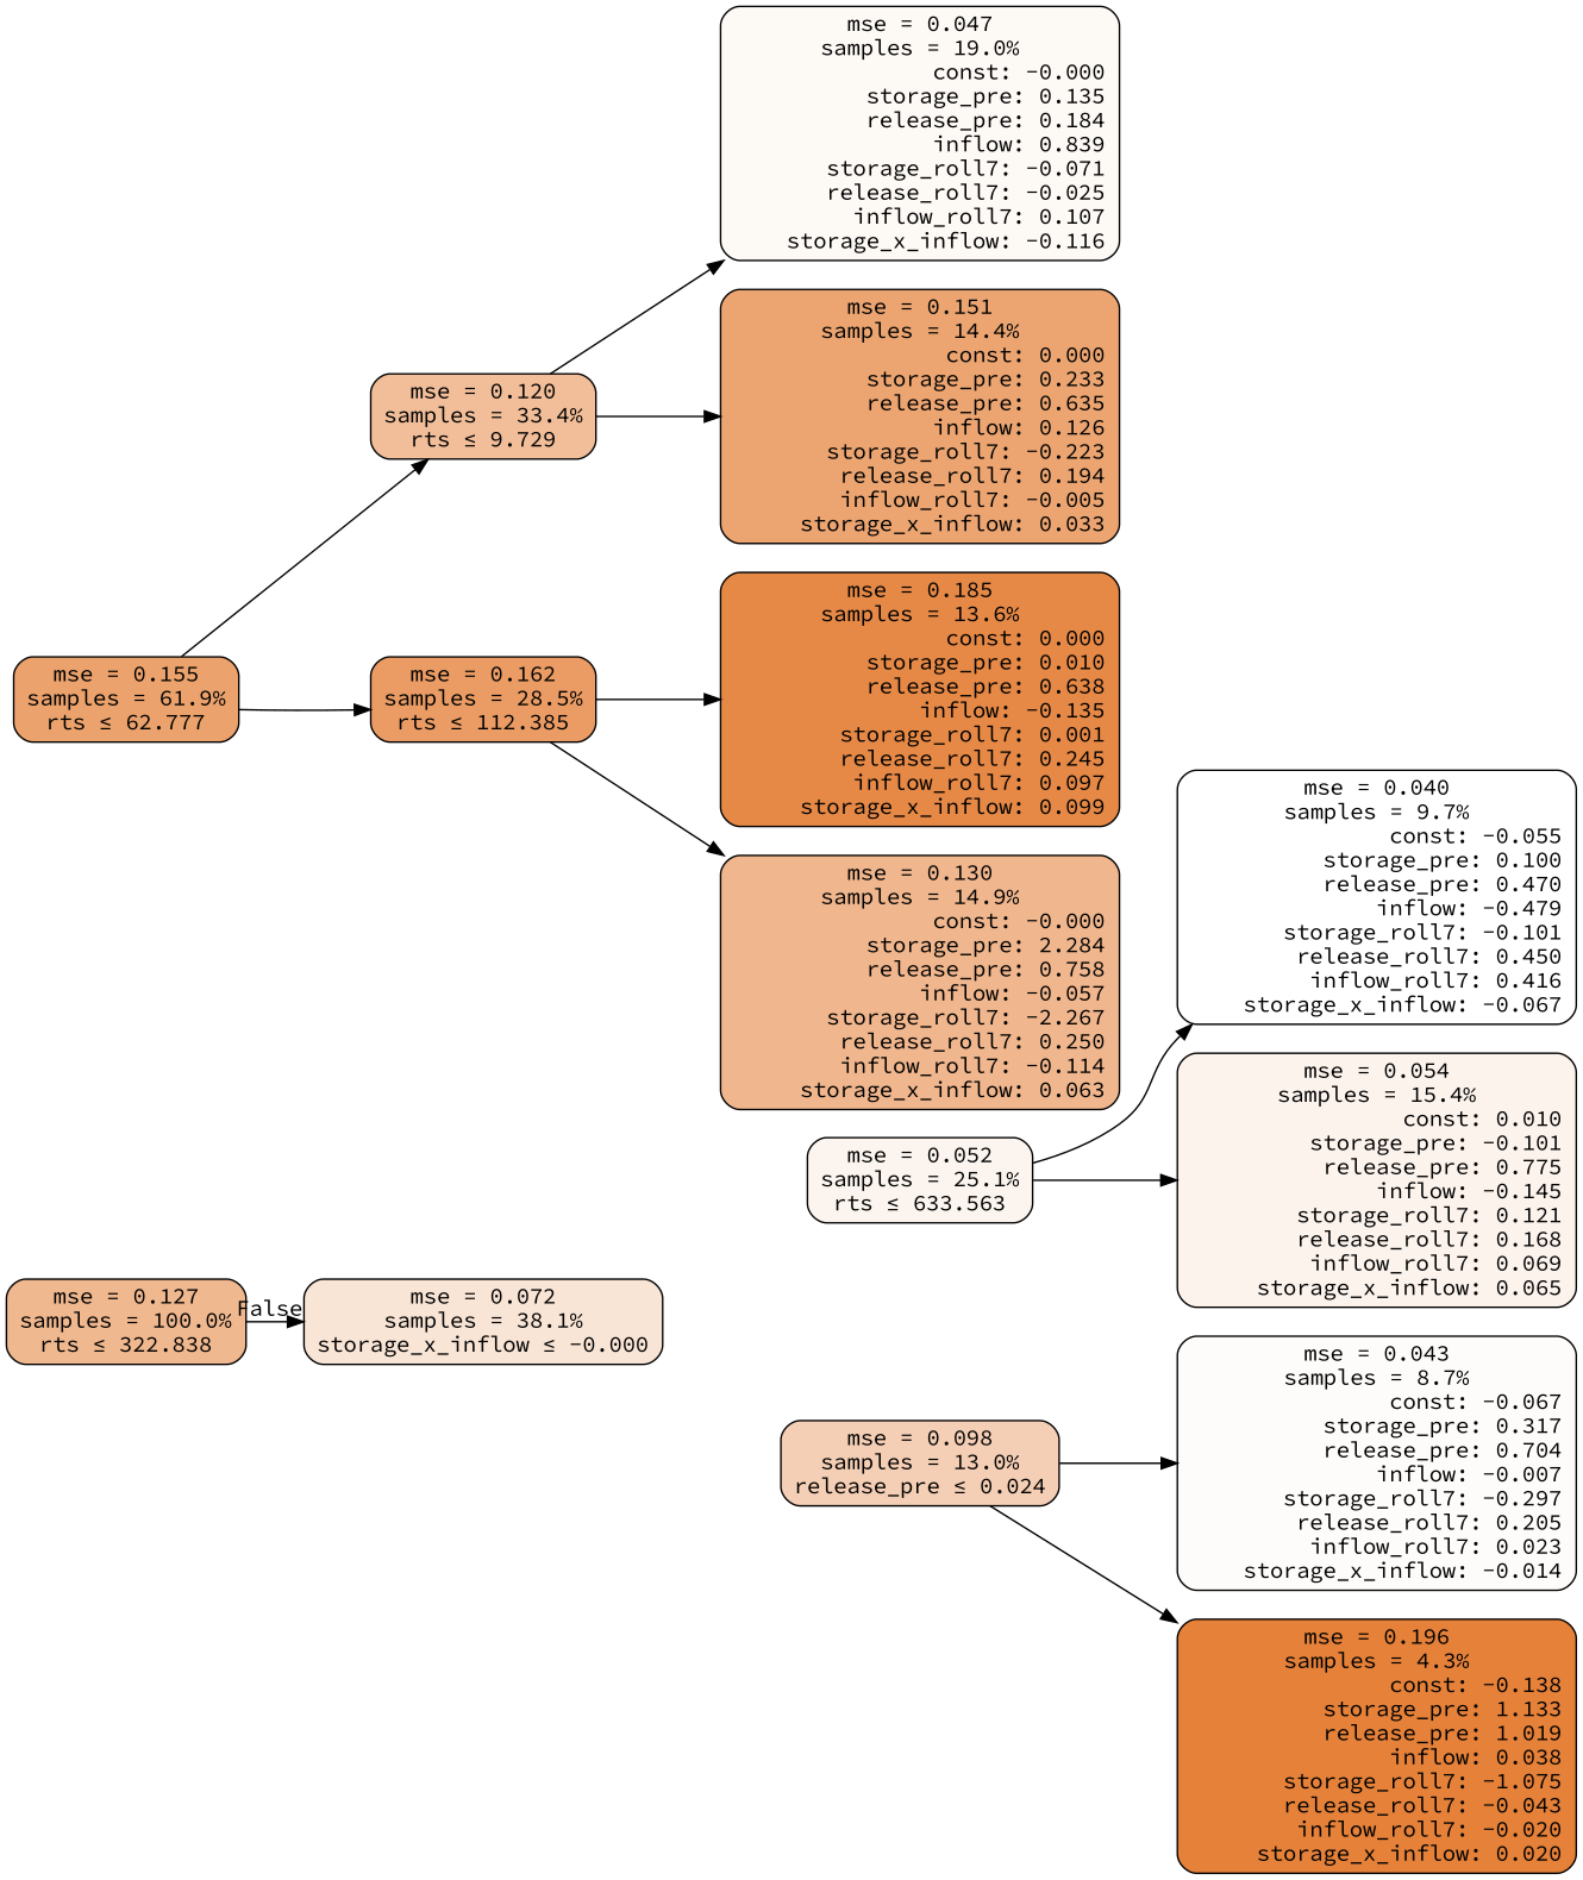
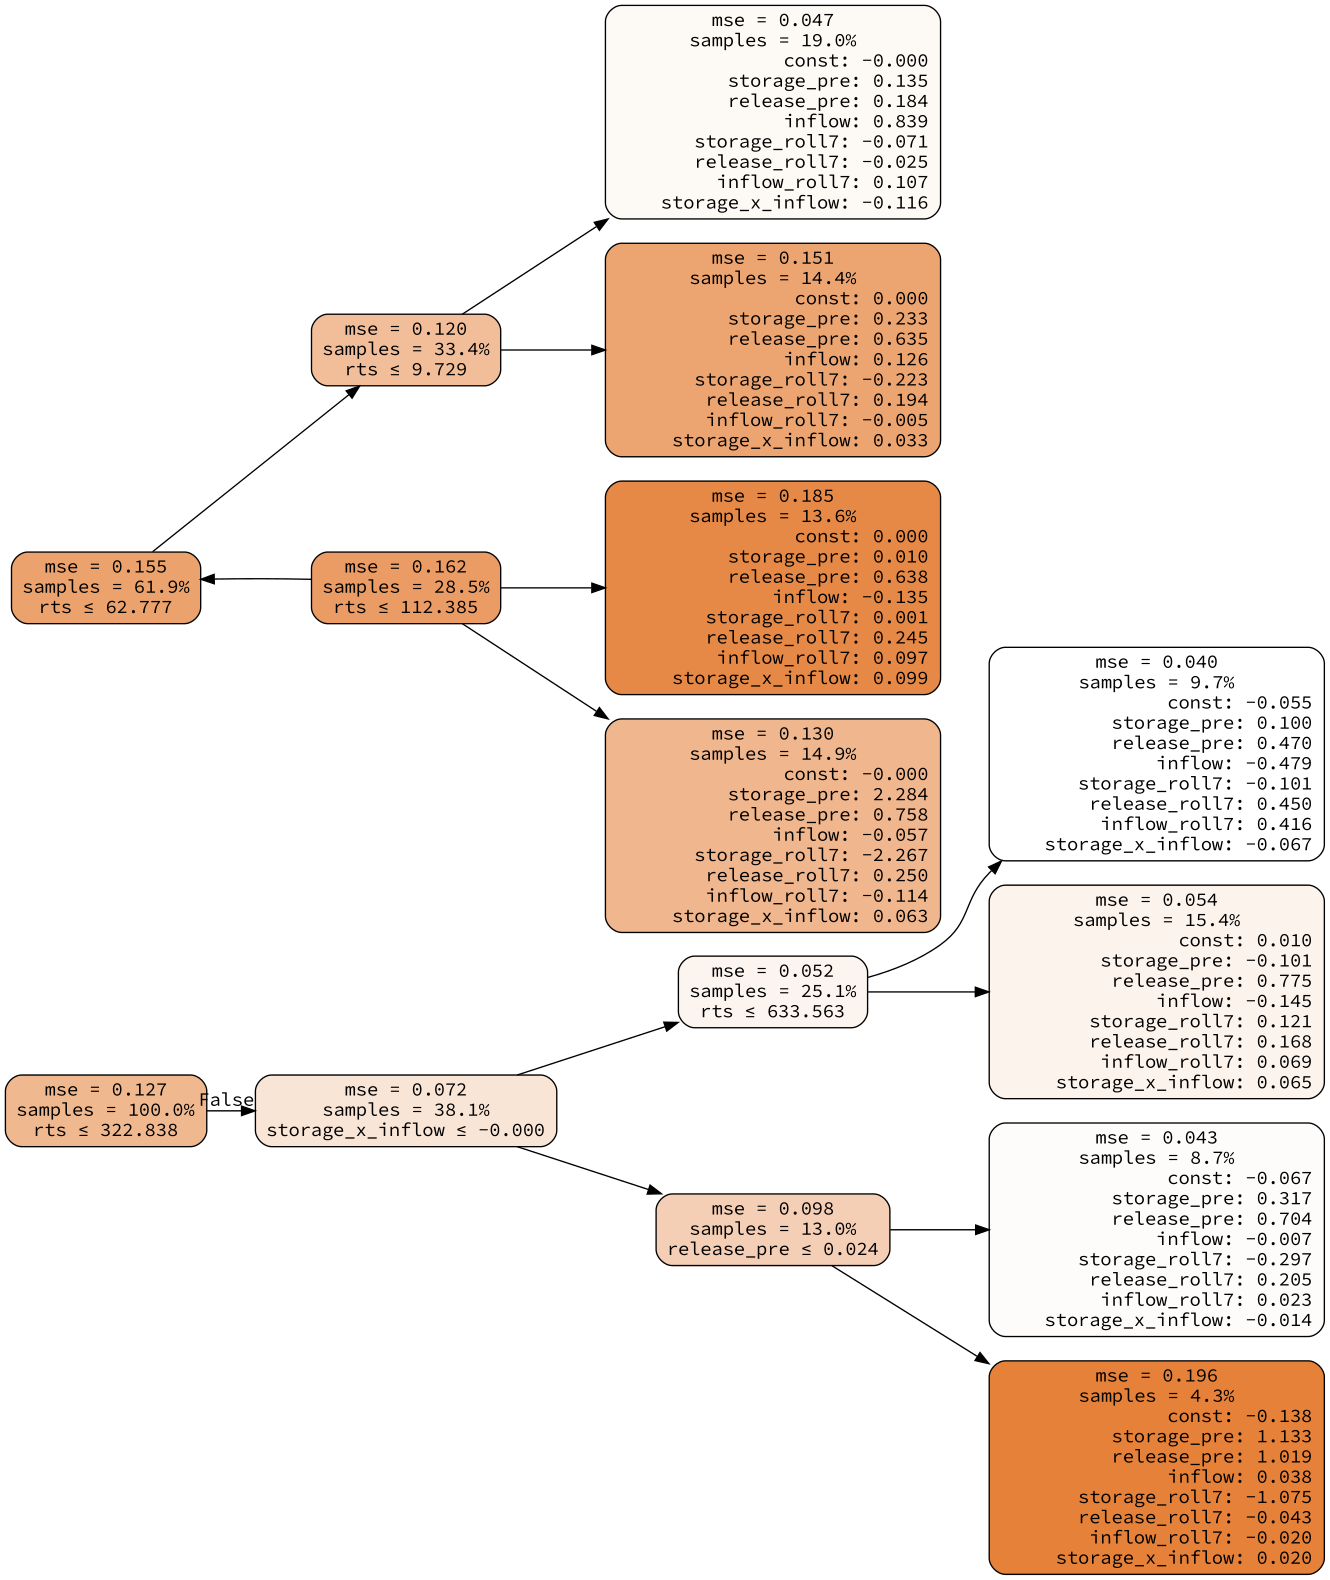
  digraph {
    fontname="Source Code Pro"
    rankdir=LR
    node [color=black fontname="Source Code Pro" shape=rectangle style="filled, rounded"]
    edge [fontname="Source Code Pro"]
    n1 [fillcolor="#f0b88f" label="mse = 0.127\nsamples = 100.0%\nrts &le; 322.838"]
    n2 [fillcolor="#f9e5d6" label="mse = 0.072\nsamples = 38.1%\nstorage_x_inflow &le; -0.000"]
    n3 [fillcolor="#eba26c" label="mse = 0.155\nsamples = 61.9%\nrts &le; 62.777"]
    n4 [fillcolor="#f1be99" label="mse = 0.120\nsamples = 33.4%\nrts &le; 9.729"]
    n5 [fillcolor="#ea9c64" label="mse = 0.162\nsamples = 28.5%\nrts &le; 112.385"]
    n6 [fillcolor="#fcf5ef" label="mse = 0.052\nsamples = 25.1%\nrts &le; 633.563"]
    n7 [fillcolor="#f5cfb5" label="mse = 0.098\nsamples = 13.0%\nrelease_pre &le; 0.024"]
    n8 [fillcolor="#fdf9f5" label="mse = 0.047\nsamples = 19.0%\n               const: -0.000\n          storage_pre: 0.135\n          release_pre: 0.184\n               inflow: 0.839\n       storage_roll7: -0.071\n       release_roll7: -0.025\n         inflow_roll7: 0.107\n    storage_x_inflow: -0.116"]
    n9 [fillcolor="#eca571" label="mse = 0.151\nsamples = 14.4%\n                const: 0.000\n          storage_pre: 0.233\n          release_pre: 0.635\n               inflow: 0.126\n       storage_roll7: -0.223\n        release_roll7: 0.194\n        inflow_roll7: -0.005\n     storage_x_inflow: 0.033"]
    n10 [fillcolor="#e68946" label="mse = 0.185\nsamples = 13.6%\n                const: 0.000\n          storage_pre: 0.010\n          release_pre: 0.638\n              inflow: -0.135\n        storage_roll7: 0.001\n        release_roll7: 0.245\n         inflow_roll7: 0.097\n     storage_x_inflow: 0.099"]
    n11 [fillcolor="#f0b68d" label="mse = 0.130\nsamples = 14.9%\n               const: -0.000\n          storage_pre: 2.284\n          release_pre: 0.758\n              inflow: -0.057\n       storage_roll7: -2.267\n        release_roll7: 0.250\n        inflow_roll7: -0.114\n     storage_x_inflow: 0.063"]
    n12 [fillcolor="#ffffff" label="mse = 0.040\nsamples = 9.7%\n               const: -0.055\n          storage_pre: 0.100\n          release_pre: 0.470\n              inflow: -0.479\n       storage_roll7: -0.101\n        release_roll7: 0.450\n         inflow_roll7: 0.416\n    storage_x_inflow: -0.067"]
    n13 [fillcolor="#fcf3ed" label="mse = 0.054\nsamples = 15.4%\n                const: 0.010\n         storage_pre: -0.101\n          release_pre: 0.775\n              inflow: -0.145\n        storage_roll7: 0.121\n        release_roll7: 0.168\n         inflow_roll7: 0.069\n     storage_x_inflow: 0.065"]
    n14 [fillcolor="#fefcfa" label="mse = 0.043\nsamples = 8.7%\n               const: -0.067\n          storage_pre: 0.317\n          release_pre: 0.704\n              inflow: -0.007\n       storage_roll7: -0.297\n        release_roll7: 0.205\n         inflow_roll7: 0.023\n    storage_x_inflow: -0.014"]
    n15 [fillcolor="#e58139" label="mse = 0.196\nsamples = 4.3%\n               const: -0.138\n          storage_pre: 1.133\n          release_pre: 1.019\n               inflow: 0.038\n       storage_roll7: -1.075\n       release_roll7: -0.043\n        inflow_roll7: -0.020\n     storage_x_inflow: 0.020"]
    n1 -> n2 [headlabel=False labelangle=-45 labeldistance=2.5]
+   n2 -> n6
+   n2 -> n7
    n3 -> n4
-   n3 -> n5
+   n5 -> n3
    n4 -> n8
    n4 -> n9
    n5 -> n10
    n5 -> n11
    n6 -> n12
    n6 -> n13
    n7 -> n14
    n7 -> n15
  }
